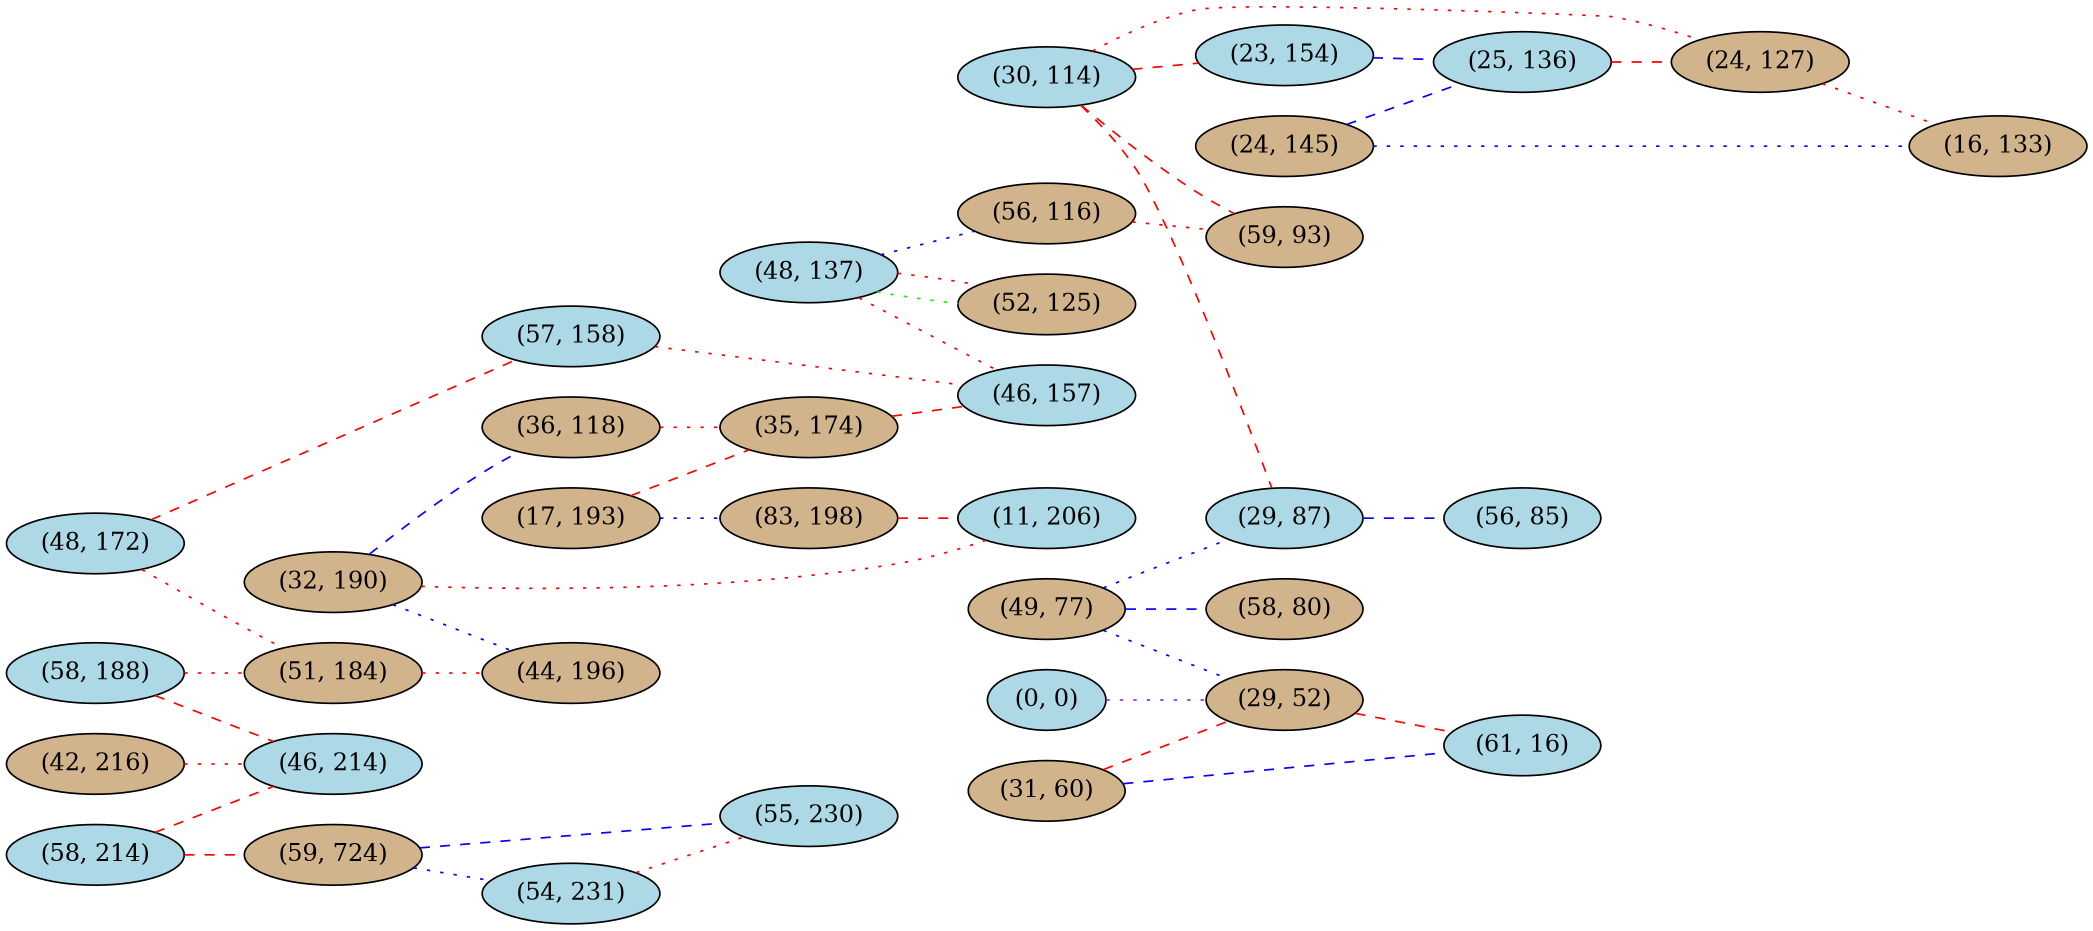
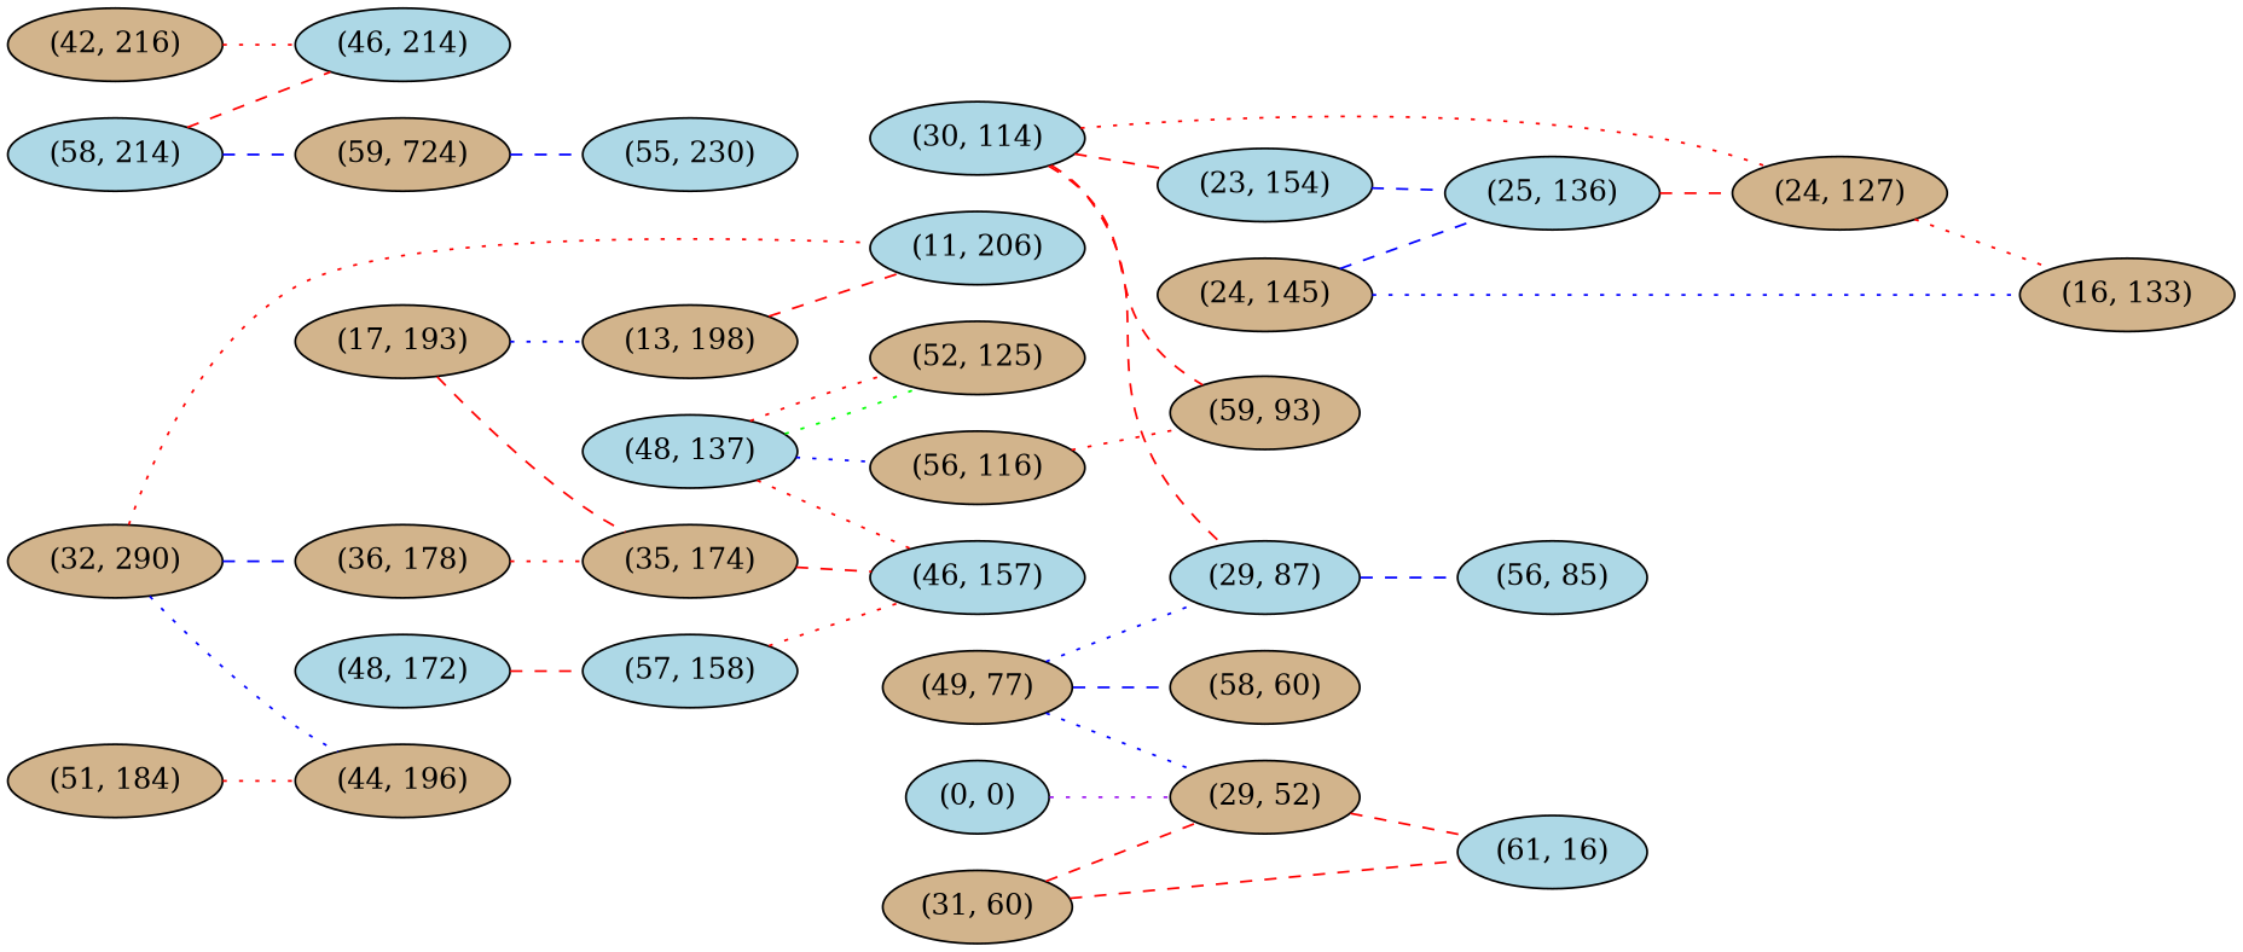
  graph {
    rankdir=LR
    node [fillcolor=tan style=filled]
    edge [color=red style=dotted weight=1]
    "(25, 136)" [fillcolor=lightblue]
    "(24, 145)"
    "(16, 133)"
    "(23, 154)" [fillcolor=lightblue]
    "(24, 127)"
    "(17, 193)"
-   "(13, 198)" [label="(83, 198)"]
+   "(13, 198)"
    "(35, 174)"
    "(11, 206)" [fillcolor=lightblue]
    "(46, 157)" [fillcolor=lightblue]
-   "(32, 190)"
-   "(36, 178)" [label="(36, 118)"]
+   "(32, 190)" [label="(32, 290)"]
+   "(36, 178)"
    "(44, 196)"
    "(48, 172)" [fillcolor=lightblue]
    "(57, 158)" [fillcolor=lightblue]
    "(51, 184)"
    "(48, 137)" [fillcolor=lightblue]
    "(56, 116)"
    "(52, 125)"
    "(59, 93)"
    "(46, 214)" [fillcolor=lightblue]
    "(42, 216)"
    "(55, 230)" [fillcolor=lightblue]
    "(49, 77)"
    "(29, 52)"
-   "(58, 60)" [label="(58, 80)"]
+   "(58, 60)"
    "(29, 87)" [fillcolor=lightblue]
    "(61, 16)" [fillcolor=lightblue]
    "(56, 85)" [fillcolor=lightblue]
    "(30, 114)" [fillcolor=lightblue]
    "(31, 60)"
    "(0, 0)" [fillcolor=lightblue]
    "(58, 214)" [fillcolor=lightblue]
    n34 [label="(59, 724)"]
-   "(54, 231)" [fillcolor=lightblue]
-   "(58, 188)" [fillcolor=lightblue]
    "(25, 136)" -- "(24, 127)" [style=dashed]
    "(24, 145)" -- "(25, 136)" [color=blue style=dashed weight=3]
    "(24, 145)" -- "(16, 133)" [color=blue weight=3]
    "(23, 154)" -- "(25, 136)" [color=blue style=dashed weight=3]
    "(24, 127)" -- "(16, 133)"
    "(17, 193)" -- "(13, 198)" [color=blue weight=3]
    "(17, 193)" -- "(35, 174)" [style=dashed]
    "(13, 198)" -- "(11, 206)" [style=dashed]
    "(35, 174)" -- "(46, 157)" [style=dashed]
    "(32, 190)" -- "(11, 206)"
    "(32, 190)" -- "(36, 178)" [color=blue style=dashed weight=3]
    "(32, 190)" -- "(44, 196)" [color=blue weight=3]
    "(36, 178)" -- "(35, 174)"
    "(48, 172)" -- "(57, 158)" [style=dashed]
-   "(48, 172)" -- "(51, 184)"
    "(57, 158)" -- "(46, 157)"
    "(51, 184)" -- "(44, 196)"
    "(48, 137)" -- "(46, 157)"
    "(48, 137)" -- "(56, 116)" [color=blue weight=3]
    "(48, 137)" -- "(52, 125)" [color=green weight=2]
    "(48, 137)" -- "(52, 125)"
    "(56, 116)" -- "(59, 93)"
    "(42, 216)" -- "(46, 214)"
    "(49, 77)" -- "(29, 52)" [color=blue weight=3]
    "(49, 77)" -- "(58, 60)" [color=blue style=dashed weight=2]
    "(49, 77)" -- "(29, 87)" [color=blue weight=3]
    "(29, 52)" -- "(61, 16)" [style=dashed]
    "(29, 87)" -- "(56, 85)" [color=blue style=dashed weight=3]
    "(30, 114)" -- "(23, 154)" [style=dashed]
    "(30, 114)" -- "(24, 127)"
    "(30, 114)" -- "(59, 93)" [style=dashed]
    "(30, 114)" -- "(29, 87)" [style=dashed]
    "(31, 60)" -- "(29, 52)" [style=dashed]
-   "(31, 60)" -- "(61, 16)" [color=blue style=dashed]
+   "(31, 60)" -- "(61, 16)" [style=dashed]
    "(0, 0)" -- "(29, 52)" [color=purple weight=4]
    "(58, 214)" -- "(46, 214)" [style=dashed]
-   "(58, 214)" -- n34 [style=dashed]
+   "(58, 214)" -- n34 [color=blue style=dashed]
    n34 -- "(55, 230)" [color=blue style=dashed weight=3]
-   n34 -- "(54, 231)" [color=blue weight=3]
-   "(54, 231)" -- "(55, 230)"
-   "(58, 188)" -- "(51, 184)"
-   "(58, 188)" -- "(46, 214)" [style=dashed]
  }
